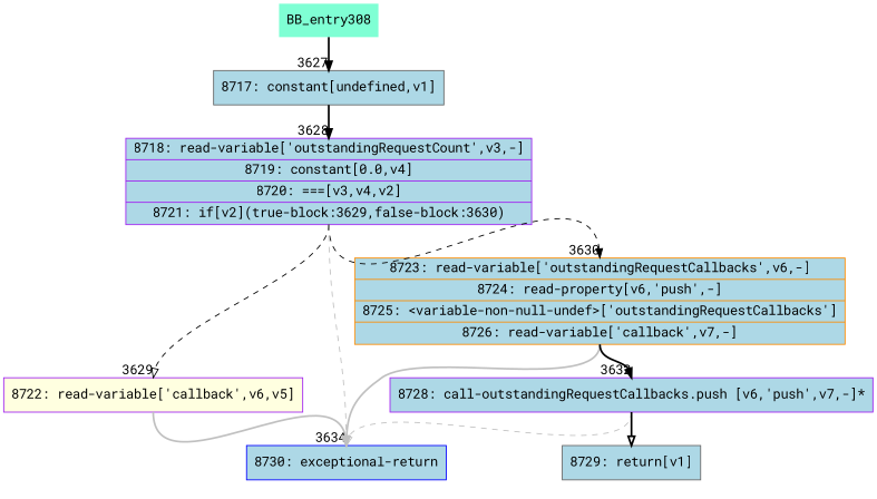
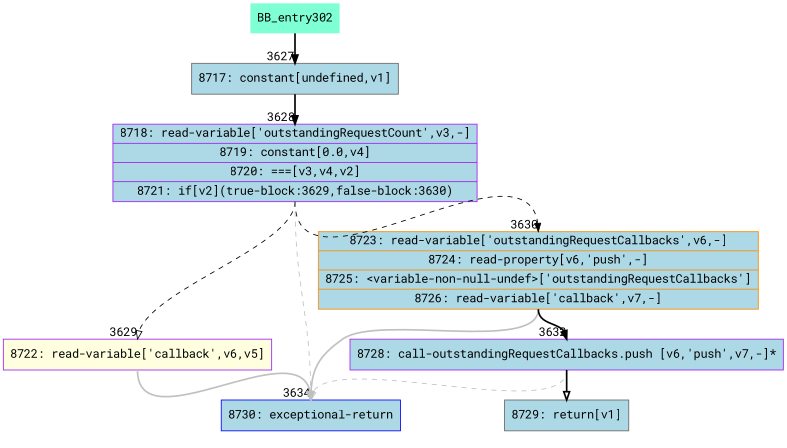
  digraph {
    fontname="Roboto Mono"
    rankdir=TD
    node [color=purple fillcolor=lightblue fontname="Roboto Mono" shape=record style=filled]
    edge [arrowhead=normal fontname="Roboto Mono" headport=n style=bold tailport=s]
-   BB_entry302 [color=darkorange fillcolor=aquamarine shape=none label=BB_entry308]
+   BB_entry302 [color=darkorange fillcolor=aquamarine shape=none]
    n2 [color=gray40 label="{8717: constant[undefined,v1]}"]
    n3 [label="{8718: read-variable['outstandingRequestCount',v3,-]|8719: constant[0.0,v4]|8720: ===[v3,v4,v2]|8721: if[v2](true-block:3629,false-block:3630)}"]
    n4 [fillcolor=lightyellow label="{8722: read-variable['callback',v6,v5]}"]
    n5 [color=darkorange label="{8723: read-variable['outstandingRequestCallbacks',v6,-]|8724: read-property[v6,'push',-]|8725: \<variable-non-null-undef\>['outstandingRequestCallbacks']|8726: read-variable['callback',v7,-]}"]
    n6 [color=blue label="{8730: exceptional-return}"]
    n7 [label="{8728: call-outstandingRequestCallbacks.push [v6,'push',v7,-]*}"]
    n8 [color=gray40 label="{8729: return[v1]}"]
    BB_entry302 -> n2 [headlabel="    3627"]
    n2 -> n3 [headlabel="      3628"]
    n3 -> n4 [arrowhead=onormal headlabel="      3629" style=dashed]
    n3 -> n5 [headlabel="      3630" style=dashed]
    n3 -> n6 [color=gray headlabel="      3634" style=dashed]
    n4 -> n6 [color=gray]
    n5 -> n6 [color=gray]
    n5 -> n7 [headlabel="      3632"]
    n7 -> n6 [arrowhead=onormal color=gray style=dashed]
    n7 -> n8 [arrowhead=onormal]
  }
